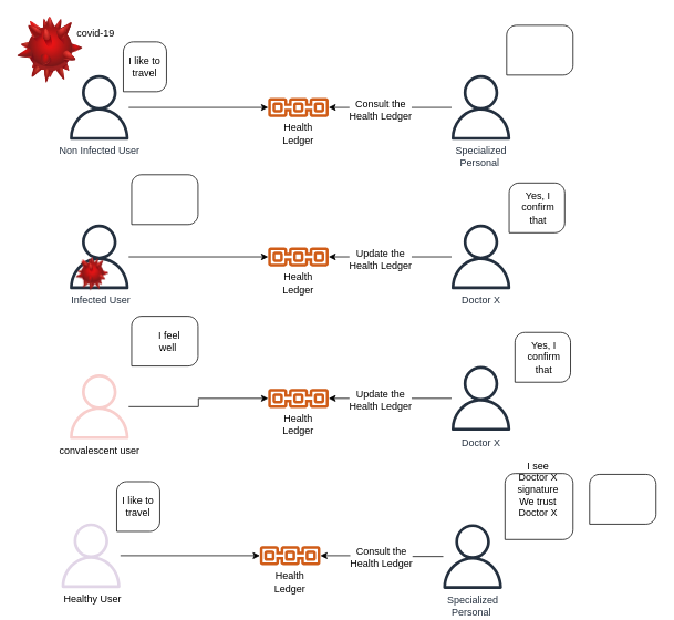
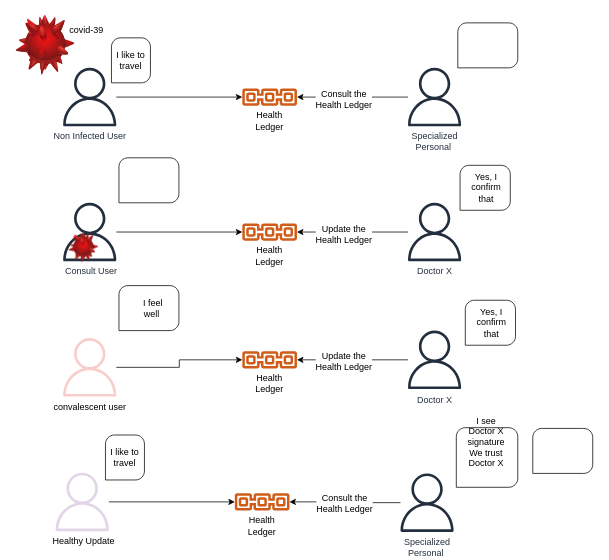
  <mxCell id="0" />
  <mxCell id="1" parent="0" />
  <mxCell id="2" style="edgeStyle=orthogonalEdgeStyle;rounded=0;orthogonalLoop=1;jettySize=auto;html=1;" parent="1" source="3" target="4" edge="1"><mxGeometry relative="1" as="geometry" /></mxCell>
  <mxCell id="3" value="Non Infected User" style="outlineConnect=0;fontColor=#232F3E;gradientColor=none;fillColor=#232F3E;strokeColor=none;dashed=0;verticalLabelPosition=bottom;verticalAlign=top;align=center;html=1;fontSize=12;fontStyle=0;aspect=fixed;pointerEvents=1;shape=mxgraph.aws4.user;" parent="1" vertex="1"><mxGeometry x="80" y="90" width="78" height="78" as="geometry" /></mxCell>
  <mxCell id="4" value="" style="outlineConnect=0;fontColor=#232F3E;gradientColor=none;fillColor=#D05C17;strokeColor=none;dashed=0;verticalLabelPosition=bottom;verticalAlign=top;align=center;html=1;fontSize=12;fontStyle=0;aspect=fixed;shape=mxgraph.aws4.blockchain_resource;" parent="1" vertex="1"><mxGeometry x="320" y="117.5" width="78" height="23" as="geometry" /></mxCell>
  <mxCell id="5" value="Health Ledger" style="text;html=1;strokeColor=none;fillColor=none;align=center;verticalAlign=middle;whiteSpace=wrap;rounded=0;" parent="1" vertex="1"><mxGeometry x="339" y="140.5" width="40" height="40" as="geometry" /></mxCell>
- <mxCell id="6" value="covid-19" style="text;html=1;strokeColor=none;fillColor=none;align=center;verticalAlign=middle;whiteSpace=wrap;rounded=0;" parent="1" vertex="1"><mxGeometry x="90" y="30" width="50" height="20" as="geometry" /></mxCell>
+ <mxCell id="6" value="covid-39" style="text;html=1;strokeColor=none;fillColor=none;align=center;verticalAlign=middle;whiteSpace=wrap;rounded=0;" parent="1" vertex="1"><mxGeometry x="90" y="30" width="50" height="20" as="geometry" /></mxCell>
  <mxCell id="7" value="" style="image;html=1;labelBackgroundColor=#ffffff;image=img/lib/clip_art/computers/Virus_128x128.png" parent="1" vertex="1"><mxGeometry y="20" width="80" height="80" as="geometry" x="20" /></mxCell>
  <mxCell id="8" style="edgeStyle=orthogonalEdgeStyle;rounded=0;orthogonalLoop=1;jettySize=auto;html=1;" parent="1" source="10" target="4" edge="1"><mxGeometry relative="1" as="geometry" /></mxCell>
  <mxCell id="9" value="Consult the &lt;br&gt;Health Ledger" style="text;html=1;align=center;verticalAlign=middle;resizable=0;points=[];labelBackgroundColor=#ffffff;" parent="8" vertex="1" connectable="0"><mxGeometry x="0.155" y="2" relative="1" as="geometry"><mxPoint as="offset" /></mxGeometry></mxCell>
  <mxCell id="10" value="Specialized&lt;br&gt;Personal&amp;nbsp;" style="outlineConnect=0;fontColor=#232F3E;gradientColor=none;fillColor=#232F3E;strokeColor=none;dashed=0;verticalLabelPosition=bottom;verticalAlign=top;align=center;html=1;fontSize=12;fontStyle=0;aspect=fixed;pointerEvents=1;shape=mxgraph.aws4.user;" parent="1" vertex="1"><mxGeometry x="540" y="90" width="78" height="78" as="geometry" /></mxCell>
  <mxCell id="11" value="" style="verticalLabelPosition=bottom;verticalAlign=top;html=1;shape=mxgraph.basic.three_corner_round_rect;dx=6;" parent="1" vertex="1"><mxGeometry x="610" y="30" width="80" height="60" as="geometry" /></mxCell>
  <mxCell id="12" style="edgeStyle=orthogonalEdgeStyle;rounded=0;orthogonalLoop=1;jettySize=auto;html=1;" parent="1" source="13" target="14" edge="1"><mxGeometry relative="1" as="geometry" /></mxCell>
- <mxCell id="13" value="&amp;nbsp;Infected User" style="outlineConnect=0;fontColor=#232F3E;gradientColor=none;fillColor=#232F3E;strokeColor=none;dashed=0;verticalLabelPosition=bottom;verticalAlign=top;align=center;html=1;fontSize=12;fontStyle=0;aspect=fixed;pointerEvents=1;shape=mxgraph.aws4.user;" parent="1" vertex="1"><mxGeometry x="80" y="270" width="78" height="78" as="geometry" /></mxCell>
+ <mxCell id="13" value="&amp;nbsp;Consult User" style="outlineConnect=0;fontColor=#232F3E;gradientColor=none;fillColor=#232F3E;strokeColor=none;dashed=0;verticalLabelPosition=bottom;verticalAlign=top;align=center;html=1;fontSize=12;fontStyle=0;aspect=fixed;pointerEvents=1;shape=mxgraph.aws4.user;" parent="1" vertex="1"><mxGeometry x="80" y="270" width="78" height="78" as="geometry" /></mxCell>
  <mxCell id="14" value="" style="outlineConnect=0;fontColor=#232F3E;gradientColor=none;fillColor=#D05C17;strokeColor=none;dashed=0;verticalLabelPosition=bottom;verticalAlign=top;align=center;html=1;fontSize=12;fontStyle=0;aspect=fixed;shape=mxgraph.aws4.blockchain_resource;" parent="1" vertex="1"><mxGeometry x="320" y="297.5" width="78" height="23" as="geometry" /></mxCell>
  <mxCell id="15" value="Health Ledger" style="text;html=1;strokeColor=none;fillColor=none;align=center;verticalAlign=middle;whiteSpace=wrap;rounded=0;" parent="1" vertex="1"><mxGeometry x="339" y="320.5" width="40" height="40" as="geometry" /></mxCell>
  <mxCell id="16" value="" style="image;html=1;labelBackgroundColor=#ffffff;image=img/lib/clip_art/computers/Virus_128x128.png" parent="1" vertex="1"><mxGeometry x="90" y="310" width="42" height="40" as="geometry" /></mxCell>
  <mxCell id="17" style="edgeStyle=orthogonalEdgeStyle;rounded=0;orthogonalLoop=1;jettySize=auto;html=1;" parent="1" source="19" target="14" edge="1"><mxGeometry relative="1" as="geometry" /></mxCell>
  <mxCell id="18" value="Update the &lt;br&gt;Health Ledger" style="text;html=1;align=center;verticalAlign=middle;resizable=0;points=[];labelBackgroundColor=#ffffff;" parent="17" vertex="1" connectable="0"><mxGeometry x="0.155" y="2" relative="1" as="geometry"><mxPoint as="offset" /></mxGeometry></mxCell>
  <mxCell id="19" value="Doctor X" style="outlineConnect=0;fontColor=#232F3E;gradientColor=none;fillColor=#232F3E;strokeColor=none;dashed=0;verticalLabelPosition=bottom;verticalAlign=top;align=center;html=1;fontSize=12;fontStyle=0;aspect=fixed;pointerEvents=1;shape=mxgraph.aws4.user;" parent="1" vertex="1"><mxGeometry x="540" y="270" width="78" height="78" as="geometry" /></mxCell>
  <mxCell id="20" style="edgeStyle=orthogonalEdgeStyle;rounded=0;orthogonalLoop=1;jettySize=auto;html=1;" parent="1" source="21" target="22" edge="1"><mxGeometry relative="1" as="geometry" /></mxCell>
- <mxCell id="21" value="&amp;nbsp;Healthy User" style="outlineConnect=0;fillColor=#e1d5e7;strokeColor=#9673a6;dashed=0;verticalLabelPosition=bottom;verticalAlign=top;align=center;html=1;fontSize=12;fontStyle=0;aspect=fixed;pointerEvents=1;shape=mxgraph.aws4.user;" parent="1" vertex="1"><mxGeometry x="70" y="630" width="78" height="78" as="geometry" /></mxCell>
+ <mxCell id="21" value="&amp;nbsp;Healthy Update" style="outlineConnect=0;fillColor=#e1d5e7;strokeColor=#9673a6;dashed=0;verticalLabelPosition=bottom;verticalAlign=top;align=center;html=1;fontSize=12;fontStyle=0;aspect=fixed;pointerEvents=1;shape=mxgraph.aws4.user;" parent="1" vertex="1"><mxGeometry x="70" y="630" width="78" height="78" as="geometry" /></mxCell>
  <mxCell id="22" value="" style="outlineConnect=0;fontColor=#232F3E;gradientColor=none;fillColor=#D05C17;strokeColor=none;dashed=0;verticalLabelPosition=bottom;verticalAlign=top;align=center;html=1;fontSize=12;fontStyle=0;aspect=fixed;shape=mxgraph.aws4.blockchain_resource;" parent="1" vertex="1"><mxGeometry x="310" y="657.5" width="78" height="23" as="geometry" /></mxCell>
  <mxCell id="23" value="Health Ledger" style="text;html=1;strokeColor=none;fillColor=none;align=center;verticalAlign=middle;whiteSpace=wrap;rounded=0;" parent="1" vertex="1"><mxGeometry x="329" y="680.5" width="40" height="40" as="geometry" /></mxCell>
  <mxCell id="24" style="edgeStyle=orthogonalEdgeStyle;rounded=0;orthogonalLoop=1;jettySize=auto;html=1;" parent="1" source="25" target="22" edge="1"><mxGeometry relative="1" as="geometry" /></mxCell>
  <mxCell id="25" value="Specialized&lt;br&gt;Personal&amp;nbsp;" style="outlineConnect=0;fontColor=#232F3E;gradientColor=none;fillColor=#232F3E;strokeColor=none;dashed=0;verticalLabelPosition=bottom;verticalAlign=top;align=center;html=1;fontSize=12;fontStyle=0;aspect=fixed;pointerEvents=1;shape=mxgraph.aws4.user;" parent="1" vertex="1"><mxGeometry x="530" y="631" width="78" height="78" as="geometry" /></mxCell>
  <mxCell id="26" value="Consult the &lt;br&gt;Health Ledger" style="text;html=1;align=center;verticalAlign=middle;resizable=0;points=[];labelBackgroundColor=#ffffff;" parent="1" vertex="1" connectable="0"><mxGeometry x="458.1" y="670" as="geometry"><mxPoint as="offset" /></mxGeometry></mxCell>
  <mxCell id="27" value="" style="verticalLabelPosition=bottom;verticalAlign=top;html=1;shape=mxgraph.basic.three_corner_round_rect;dx=6;" parent="1" vertex="1"><mxGeometry x="710" y="571" width="80" height="60" as="geometry" /></mxCell>
  <mxCell id="28" value="" style="verticalLabelPosition=bottom;verticalAlign=top;html=1;shape=mxgraph.basic.three_corner_round_rect;dx=6;" parent="1" vertex="1"><mxGeometry x="608" y="570" width="82" height="79.5" as="geometry" /></mxCell>
  <mxCell id="29" value="I see&lt;br&gt;Doctor X&lt;br&gt;signature&lt;br&gt;We trust Doctor X" style="text;html=1;strokeColor=none;fillColor=none;align=center;verticalAlign=middle;whiteSpace=wrap;rounded=0;" parent="1" vertex="1"><mxGeometry x="613" y="574" width="70" height="30" as="geometry" /></mxCell>
  <mxCell id="30" value="" style="verticalLabelPosition=bottom;verticalAlign=top;html=1;shape=mxgraph.basic.three_corner_round_rect;dx=6;" parent="1" vertex="1"><mxGeometry x="158" y="210" width="80" height="60" as="geometry" /></mxCell>
  <mxCell id="31" style="edgeStyle=orthogonalEdgeStyle;rounded=0;orthogonalLoop=1;jettySize=auto;html=1;" parent="1" source="32" target="33" edge="1"><mxGeometry relative="1" as="geometry" /></mxCell>
  <mxCell id="32" value="convalescent user" style="outlineConnect=0;fillColor=#f8cecc;strokeColor=#b85450;dashed=0;verticalLabelPosition=bottom;verticalAlign=top;align=center;html=1;fontSize=12;fontStyle=0;aspect=fixed;pointerEvents=1;shape=mxgraph.aws4.user;" parent="1" vertex="1"><mxGeometry x="80" y="450.5" width="78" height="78" as="geometry" /></mxCell>
  <mxCell id="33" value="" style="outlineConnect=0;fontColor=#232F3E;gradientColor=none;fillColor=#D05C17;strokeColor=none;dashed=0;verticalLabelPosition=bottom;verticalAlign=top;align=center;html=1;fontSize=12;fontStyle=0;aspect=fixed;shape=mxgraph.aws4.blockchain_resource;" parent="1" vertex="1"><mxGeometry x="320" y="468" width="78" height="23" as="geometry" /></mxCell>
  <mxCell id="34" value="Health Ledger" style="text;html=1;strokeColor=none;fillColor=none;align=center;verticalAlign=middle;whiteSpace=wrap;rounded=0;" parent="1" vertex="1"><mxGeometry x="339" y="491" width="40" height="40" as="geometry" /></mxCell>
  <mxCell id="35" style="edgeStyle=orthogonalEdgeStyle;rounded=0;orthogonalLoop=1;jettySize=auto;html=1;" parent="1" source="37" target="33" edge="1"><mxGeometry relative="1" as="geometry" /></mxCell>
  <mxCell id="36" value="Update the &lt;br&gt;Health Ledger" style="text;html=1;align=center;verticalAlign=middle;resizable=0;points=[];labelBackgroundColor=#ffffff;" parent="35" vertex="1" connectable="0"><mxGeometry x="0.155" y="2" relative="1" as="geometry"><mxPoint as="offset" /></mxGeometry></mxCell>
  <mxCell id="37" value="Doctor X" style="outlineConnect=0;fontColor=#232F3E;gradientColor=none;fillColor=#232F3E;strokeColor=none;dashed=0;verticalLabelPosition=bottom;verticalAlign=top;align=center;html=1;fontSize=12;fontStyle=0;aspect=fixed;pointerEvents=1;shape=mxgraph.aws4.user;" parent="1" vertex="1"><mxGeometry x="540" y="440.5" width="78" height="78" as="geometry" /></mxCell>
  <mxCell id="38" value="" style="verticalLabelPosition=bottom;verticalAlign=top;html=1;shape=mxgraph.basic.three_corner_round_rect;dx=6;" parent="1" vertex="1"><mxGeometry x="158" y="380.5" width="80" height="60" as="geometry" /></mxCell>
  <mxCell id="39" value="&amp;nbsp;I feel well" style="text;html=1;strokeColor=none;fillColor=none;align=center;verticalAlign=middle;whiteSpace=wrap;rounded=0;" parent="1" vertex="1"><mxGeometry x="182" y="400.5" width="40" height="20" as="geometry" /></mxCell>
  <mxCell id="40" value="" style="group" vertex="1" connectable="0" parent="1"><mxGeometry x="613" y="220" width="67" height="60" as="geometry" /></mxCell>
  <mxCell id="41" value="" style="verticalLabelPosition=bottom;verticalAlign=top;html=1;shape=mxgraph.basic.three_corner_round_rect;dx=6;" vertex="1" parent="40"><mxGeometry width="67" height="60" as="geometry" /></mxCell>
  <mxCell id="42" value="Yes, I confirm that" style="text;html=1;strokeColor=none;fillColor=none;align=center;verticalAlign=middle;whiteSpace=wrap;rounded=0;" vertex="1" parent="40"><mxGeometry x="15" y="20" width="40" height="20" as="geometry" /></mxCell>
  <mxCell id="43" value="" style="group" vertex="1" connectable="0" parent="1"><mxGeometry x="620" y="400" width="67" height="60" as="geometry" /></mxCell>
  <mxCell id="44" value="" style="verticalLabelPosition=bottom;verticalAlign=top;html=1;shape=mxgraph.basic.three_corner_round_rect;dx=6;" vertex="1" parent="43"><mxGeometry width="67" height="60" as="geometry" /></mxCell>
  <mxCell id="45" value="Yes, I confirm that" style="text;html=1;strokeColor=none;fillColor=none;align=center;verticalAlign=middle;whiteSpace=wrap;rounded=0;" vertex="1" parent="43"><mxGeometry x="15" y="20" width="40" height="20" as="geometry" /></mxCell>
  <mxCell id="46" value="" style="verticalLabelPosition=bottom;verticalAlign=top;html=1;shape=mxgraph.basic.three_corner_round_rect;dx=6;" vertex="1" parent="1"><mxGeometry x="148" y="50" width="52" height="60" as="geometry" /></mxCell>
  <mxCell id="47" value="I like to travel" style="text;html=1;strokeColor=none;fillColor=none;align=center;verticalAlign=middle;whiteSpace=wrap;rounded=0;" vertex="1" parent="1"><mxGeometry x="154" y="70" width="40" height="20" as="geometry" /></mxCell>
  <mxCell id="48" value="" style="verticalLabelPosition=bottom;verticalAlign=top;html=1;shape=mxgraph.basic.three_corner_round_rect;dx=6;" vertex="1" parent="1"><mxGeometry x="140" y="579.75" width="52" height="60" as="geometry" /></mxCell>
  <mxCell id="49" value="I like to travel" style="text;html=1;strokeColor=none;fillColor=none;align=center;verticalAlign=middle;whiteSpace=wrap;rounded=0;" vertex="1" parent="1"><mxGeometry x="146" y="599.75" width="40" height="20" as="geometry" /></mxCell>
